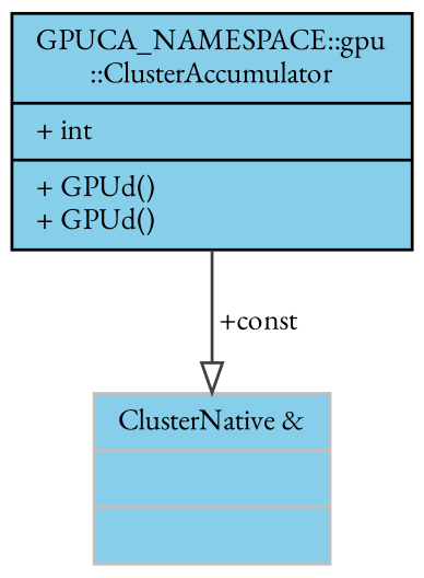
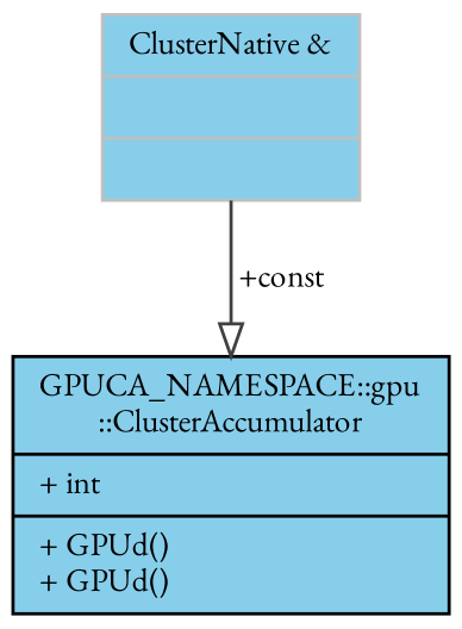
  digraph {
    fontname="EB Garamond"
    node [fillcolor=skyblue fontname="EB Garamond" fontsize=10 shape=record style=filled]
    n1 [color=black fontcolor=black height=0.2 label="{GPUCA_NAMESPACE::gpu\l::ClusterAccumulator\n|+ int\l|+ GPUd()\l+ GPUd()\l}" width=0.4]
    n2 [color=grey75 height=0.2 label="{ClusterNative &\n||}" width=0.4]
-   n1 -> n2 [arrowhead=onormal color=grey25 fontname="EB Garamond" fontsize=10 label=" +const" labelfontname=Helvetica labelfontsize=10 style=solid]
+   n2 -> n1 [arrowhead=onormal color=grey25 fontname="EB Garamond" fontsize=10 label=" +const" labelfontname=Helvetica labelfontsize=10 style=solid]
  }
